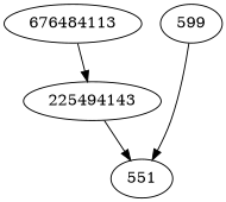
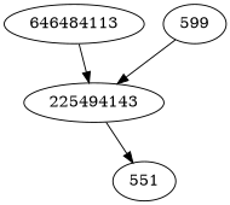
  strict digraph {
    n1 [label=599]
    225494143
    551
-   676484113
-   n1 -> 551
+   676484113 [label=646484113]
+   n1 -> 225494143
    225494143 -> 551
    676484113 -> 225494143
  }
